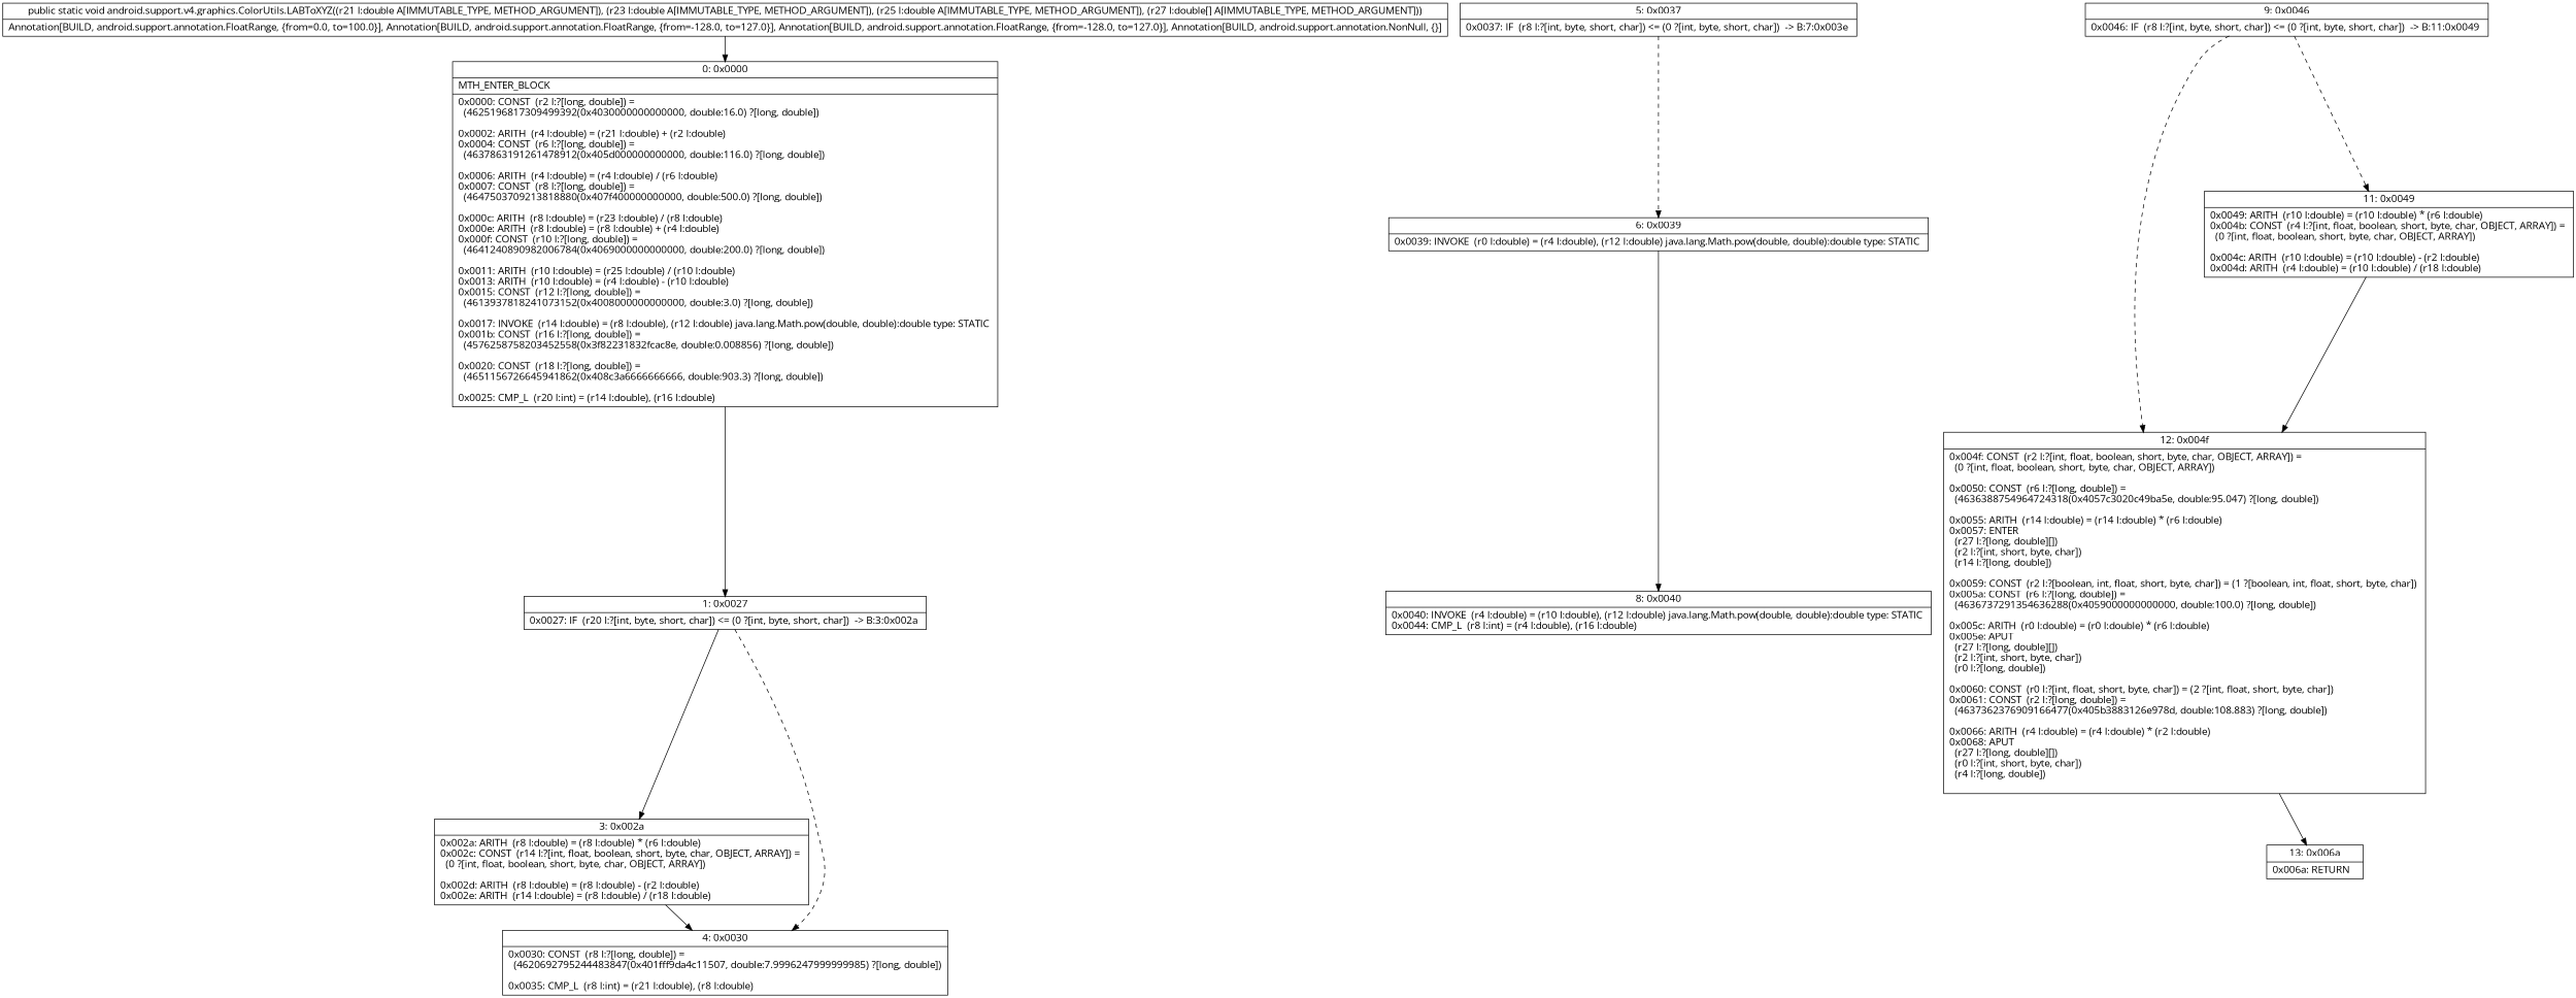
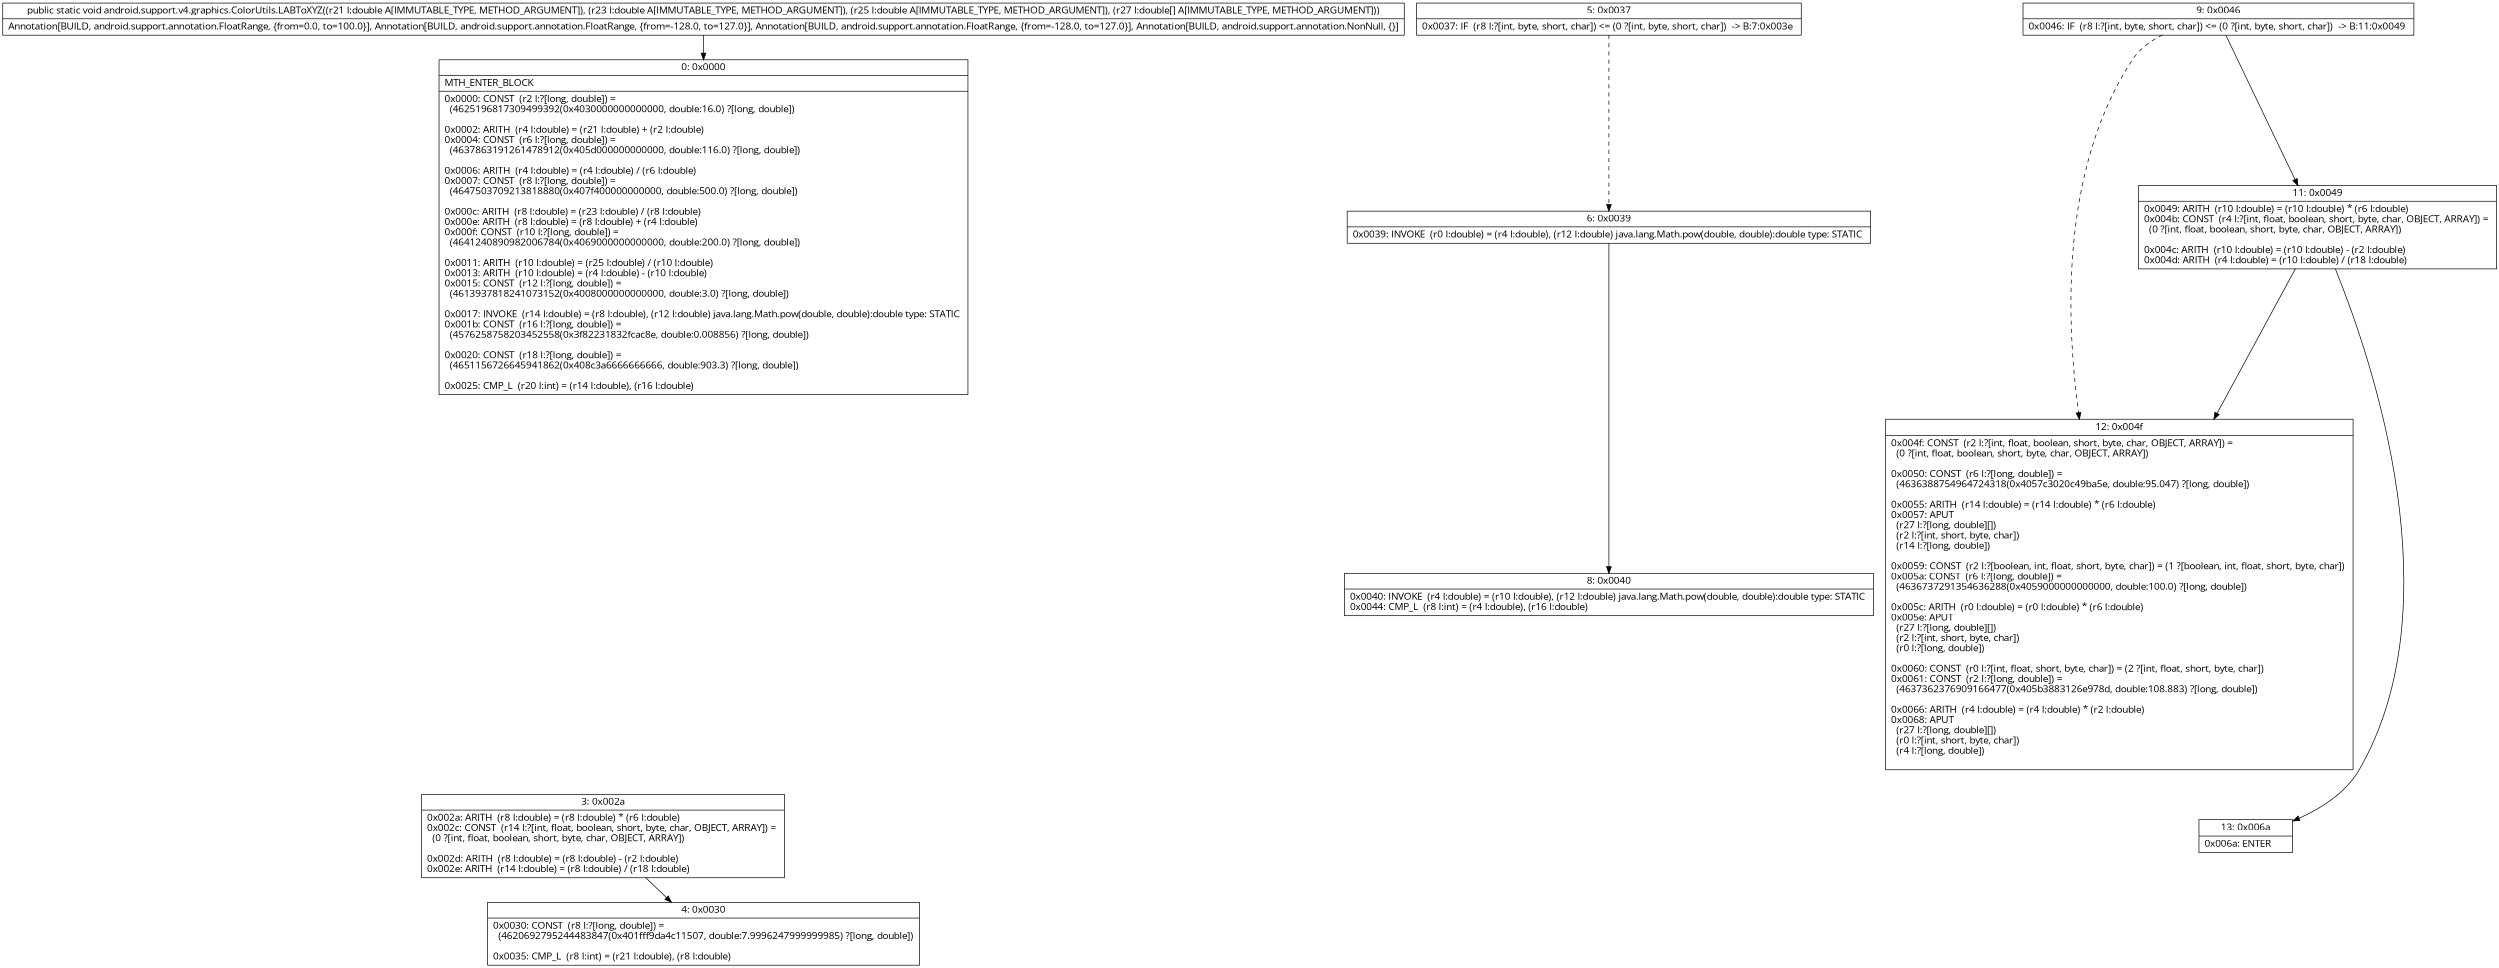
  digraph {
    fontname="Open Sans"
    node [fontname="Open Sans" shape=record]
    edge [fontname="Open Sans"]
    n1 [label="{0\:\ 0x0000|MTH_ENTER_BLOCK\l|0x0000: CONST  (r2 I:?[long, double]) = \l  (4625196817309499392(0x4030000000000000, double:16.0) ?[long, double])\l \l0x0002: ARITH  (r4 I:double) = (r21 I:double) + (r2 I:double) \l0x0004: CONST  (r6 I:?[long, double]) = \l  (4637863191261478912(0x405d000000000000, double:116.0) ?[long, double])\l \l0x0006: ARITH  (r4 I:double) = (r4 I:double) \/ (r6 I:double) \l0x0007: CONST  (r8 I:?[long, double]) = \l  (4647503709213818880(0x407f400000000000, double:500.0) ?[long, double])\l \l0x000c: ARITH  (r8 I:double) = (r23 I:double) \/ (r8 I:double) \l0x000e: ARITH  (r8 I:double) = (r8 I:double) + (r4 I:double) \l0x000f: CONST  (r10 I:?[long, double]) = \l  (4641240890982006784(0x4069000000000000, double:200.0) ?[long, double])\l \l0x0011: ARITH  (r10 I:double) = (r25 I:double) \/ (r10 I:double) \l0x0013: ARITH  (r10 I:double) = (r4 I:double) \- (r10 I:double) \l0x0015: CONST  (r12 I:?[long, double]) = \l  (4613937818241073152(0x4008000000000000, double:3.0) ?[long, double])\l \l0x0017: INVOKE  (r14 I:double) = (r8 I:double), (r12 I:double) java.lang.Math.pow(double, double):double type: STATIC \l0x001b: CONST  (r16 I:?[long, double]) = \l  (4576258758203452558(0x3f82231832fcac8e, double:0.008856) ?[long, double])\l \l0x0020: CONST  (r18 I:?[long, double]) = \l  (4651156726645941862(0x408c3a6666666666, double:903.3) ?[long, double])\l \l0x0025: CMP_L  (r20 I:int) = (r14 I:double), (r16 I:double) \l}"]
-   n2 [label="{1\:\ 0x0027|0x0027: IF  (r20 I:?[int, byte, short, char]) \<= (0 ?[int, byte, short, char])  \-\> B:3:0x002a \l}"]
    n3 [label="{3\:\ 0x002a|0x002a: ARITH  (r8 I:double) = (r8 I:double) * (r6 I:double) \l0x002c: CONST  (r14 I:?[int, float, boolean, short, byte, char, OBJECT, ARRAY]) = \l  (0 ?[int, float, boolean, short, byte, char, OBJECT, ARRAY])\l \l0x002d: ARITH  (r8 I:double) = (r8 I:double) \- (r2 I:double) \l0x002e: ARITH  (r14 I:double) = (r8 I:double) \/ (r18 I:double) \l}"]
    n4 [label="{4\:\ 0x0030|0x0030: CONST  (r8 I:?[long, double]) = \l  (4620692795244483847(0x401fff9da4c11507, double:7.9996247999999985) ?[long, double])\l \l0x0035: CMP_L  (r8 I:int) = (r21 I:double), (r8 I:double) \l}"]
    n5 [label="{5\:\ 0x0037|0x0037: IF  (r8 I:?[int, byte, short, char]) \<= (0 ?[int, byte, short, char])  \-\> B:7:0x003e \l}"]
    n6 [label="{6\:\ 0x0039|0x0039: INVOKE  (r0 I:double) = (r4 I:double), (r12 I:double) java.lang.Math.pow(double, double):double type: STATIC \l}"]
    n7 [label="{8\:\ 0x0040|0x0040: INVOKE  (r4 I:double) = (r10 I:double), (r12 I:double) java.lang.Math.pow(double, double):double type: STATIC \l0x0044: CMP_L  (r8 I:int) = (r4 I:double), (r16 I:double) \l}"]
    n8 [label="{9\:\ 0x0046|0x0046: IF  (r8 I:?[int, byte, short, char]) \<= (0 ?[int, byte, short, char])  \-\> B:11:0x0049 \l}"]
    n9 [label="{11\:\ 0x0049|0x0049: ARITH  (r10 I:double) = (r10 I:double) * (r6 I:double) \l0x004b: CONST  (r4 I:?[int, float, boolean, short, byte, char, OBJECT, ARRAY]) = \l  (0 ?[int, float, boolean, short, byte, char, OBJECT, ARRAY])\l \l0x004c: ARITH  (r10 I:double) = (r10 I:double) \- (r2 I:double) \l0x004d: ARITH  (r4 I:double) = (r10 I:double) \/ (r18 I:double) \l}"]
-   n10 [label="{12\:\ 0x004f|0x004f: CONST  (r2 I:?[int, float, boolean, short, byte, char, OBJECT, ARRAY]) = \l  (0 ?[int, float, boolean, short, byte, char, OBJECT, ARRAY])\l \l0x0050: CONST  (r6 I:?[long, double]) = \l  (4636388754964724318(0x4057c3020c49ba5e, double:95.047) ?[long, double])\l \l0x0055: ARITH  (r14 I:double) = (r14 I:double) * (r6 I:double) \l0x0057: ENTER  \l  (r27 I:?[long, double][])\l  (r2 I:?[int, short, byte, char])\l  (r14 I:?[long, double])\l \l0x0059: CONST  (r2 I:?[boolean, int, float, short, byte, char]) = (1 ?[boolean, int, float, short, byte, char]) \l0x005a: CONST  (r6 I:?[long, double]) = \l  (4636737291354636288(0x4059000000000000, double:100.0) ?[long, double])\l \l0x005c: ARITH  (r0 I:double) = (r0 I:double) * (r6 I:double) \l0x005e: APUT  \l  (r27 I:?[long, double][])\l  (r2 I:?[int, short, byte, char])\l  (r0 I:?[long, double])\l \l0x0060: CONST  (r0 I:?[int, float, short, byte, char]) = (2 ?[int, float, short, byte, char]) \l0x0061: CONST  (r2 I:?[long, double]) = \l  (4637362376909166477(0x405b3883126e978d, double:108.883) ?[long, double])\l \l0x0066: ARITH  (r4 I:double) = (r4 I:double) * (r2 I:double) \l0x0068: APUT  \l  (r27 I:?[long, double][])\l  (r0 I:?[int, short, byte, char])\l  (r4 I:?[long, double])\l \l}"]
-   n11 [label="{13\:\ 0x006a|0x006a: RETURN   \l}"]
+   n10 [label="{12\:\ 0x004f|0x004f: CONST  (r2 I:?[int, float, boolean, short, byte, char, OBJECT, ARRAY]) = \l  (0 ?[int, float, boolean, short, byte, char, OBJECT, ARRAY])\l \l0x0050: CONST  (r6 I:?[long, double]) = \l  (4636388754964724318(0x4057c3020c49ba5e, double:95.047) ?[long, double])\l \l0x0055: ARITH  (r14 I:double) = (r14 I:double) * (r6 I:double) \l0x0057: APUT  \l  (r27 I:?[long, double][])\l  (r2 I:?[int, short, byte, char])\l  (r14 I:?[long, double])\l \l0x0059: CONST  (r2 I:?[boolean, int, float, short, byte, char]) = (1 ?[boolean, int, float, short, byte, char]) \l0x005a: CONST  (r6 I:?[long, double]) = \l  (4636737291354636288(0x4059000000000000, double:100.0) ?[long, double])\l \l0x005c: ARITH  (r0 I:double) = (r0 I:double) * (r6 I:double) \l0x005e: APUT  \l  (r27 I:?[long, double][])\l  (r2 I:?[int, short, byte, char])\l  (r0 I:?[long, double])\l \l0x0060: CONST  (r0 I:?[int, float, short, byte, char]) = (2 ?[int, float, short, byte, char]) \l0x0061: CONST  (r2 I:?[long, double]) = \l  (4637362376909166477(0x405b3883126e978d, double:108.883) ?[long, double])\l \l0x0066: ARITH  (r4 I:double) = (r4 I:double) * (r2 I:double) \l0x0068: APUT  \l  (r27 I:?[long, double][])\l  (r0 I:?[int, short, byte, char])\l  (r4 I:?[long, double])\l \l}"]
+   n11 [label="{13\:\ 0x006a|0x006a: ENTER   \l}"]
    n12 [label="{public static void android.support.v4.graphics.ColorUtils.LABToXYZ((r21 I:double A[IMMUTABLE_TYPE, METHOD_ARGUMENT]), (r23 I:double A[IMMUTABLE_TYPE, METHOD_ARGUMENT]), (r25 I:double A[IMMUTABLE_TYPE, METHOD_ARGUMENT]), (r27 I:double[] A[IMMUTABLE_TYPE, METHOD_ARGUMENT]))  | Annotation[BUILD, android.support.annotation.FloatRange, \{from=0.0, to=100.0\}], Annotation[BUILD, android.support.annotation.FloatRange, \{from=\-128.0, to=127.0\}], Annotation[BUILD, android.support.annotation.FloatRange, \{from=\-128.0, to=127.0\}], Annotation[BUILD, android.support.annotation.NonNull, \{\}]\l}"]
-   n1 -> n2
-   n2 -> n3
-   n2 -> n4 [style=dashed]
    n3 -> n4
    n5 -> n6 [style=dashed]
    n6 -> n7
-   n8 -> n9 [style=dashed]
+   n8 -> n9
    n8 -> n10 [style=dashed]
    n9 -> n10
-   n10 -> n11
+   n9 -> n11
    n12 -> n1
  }
